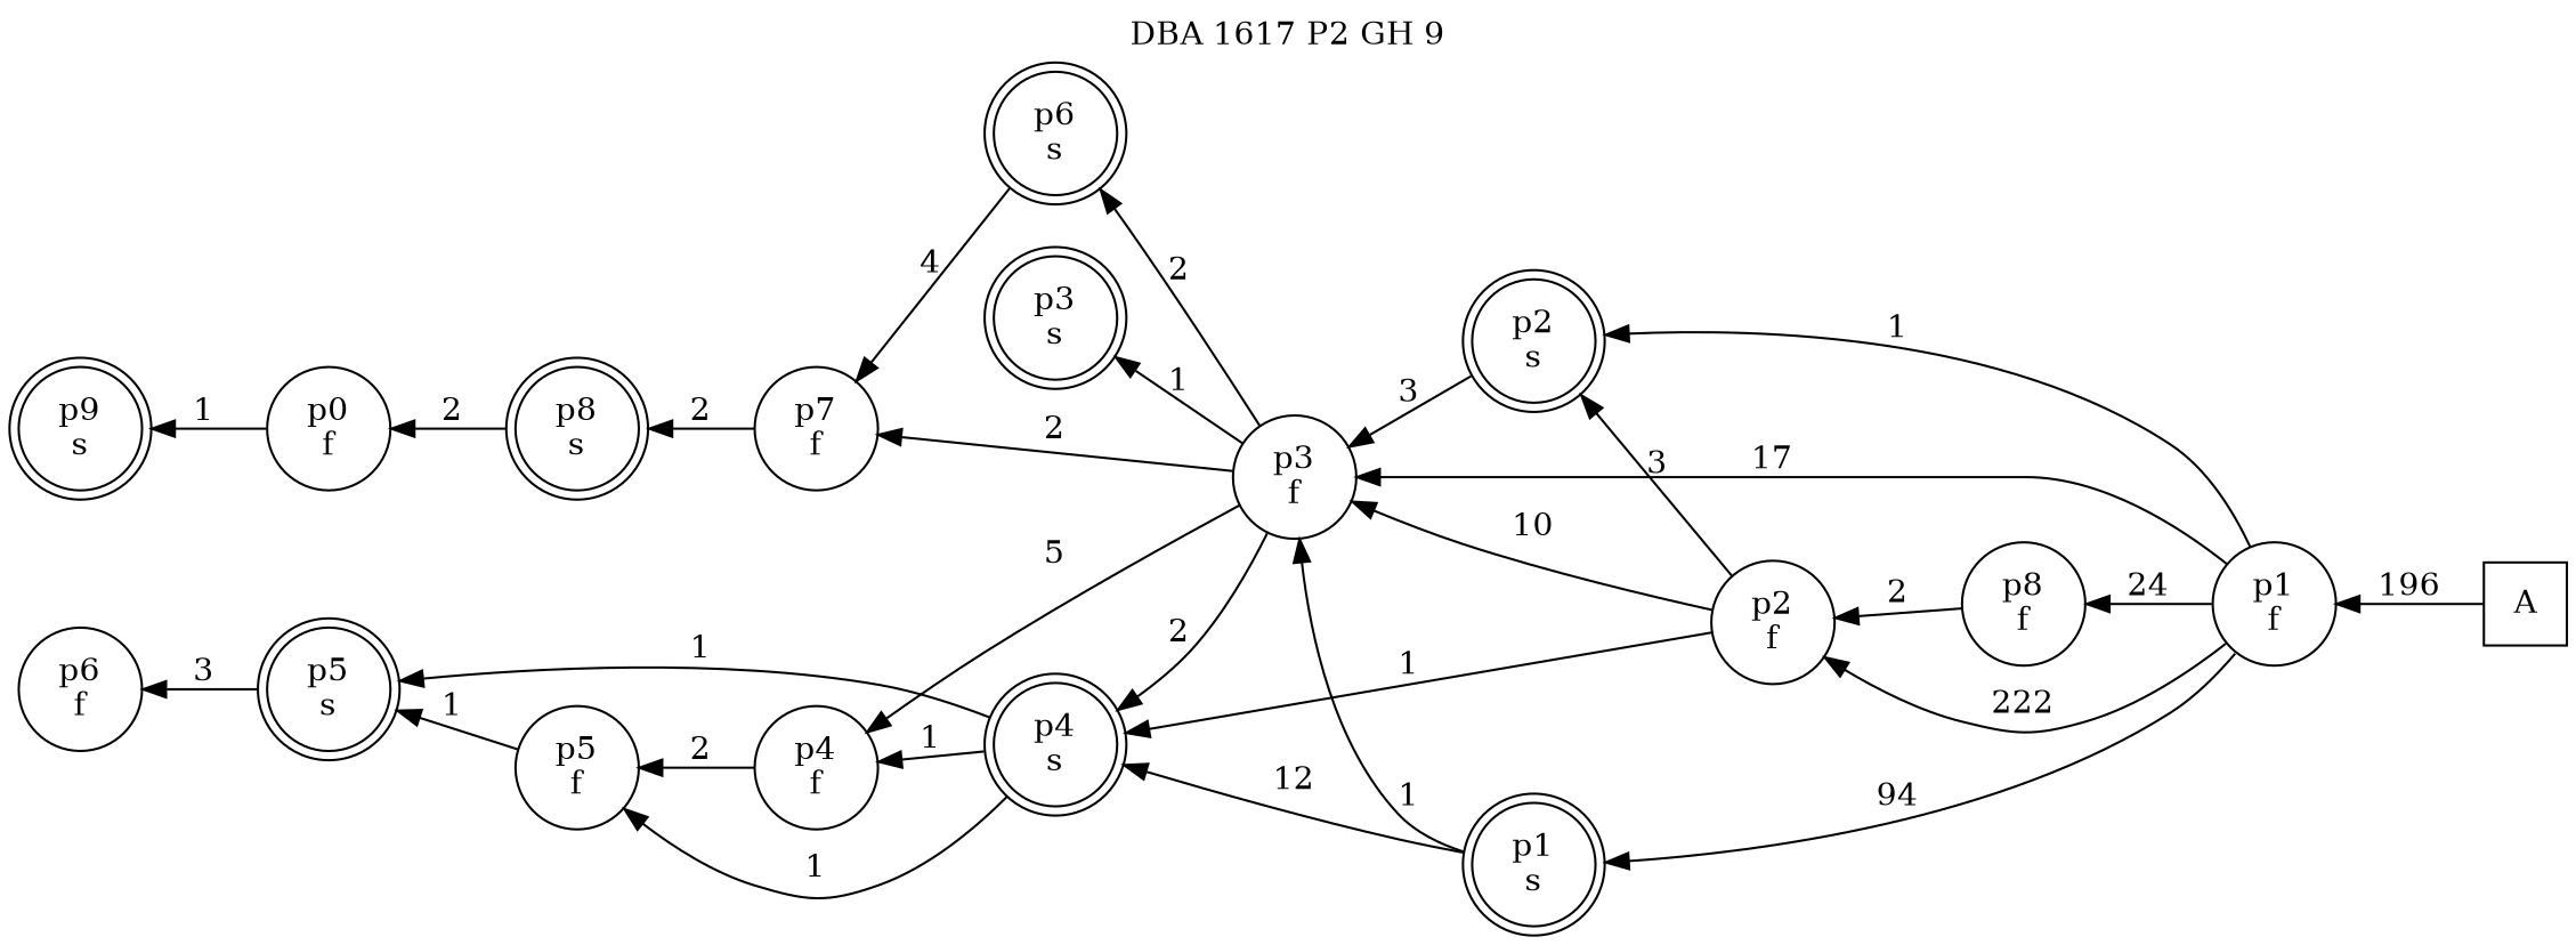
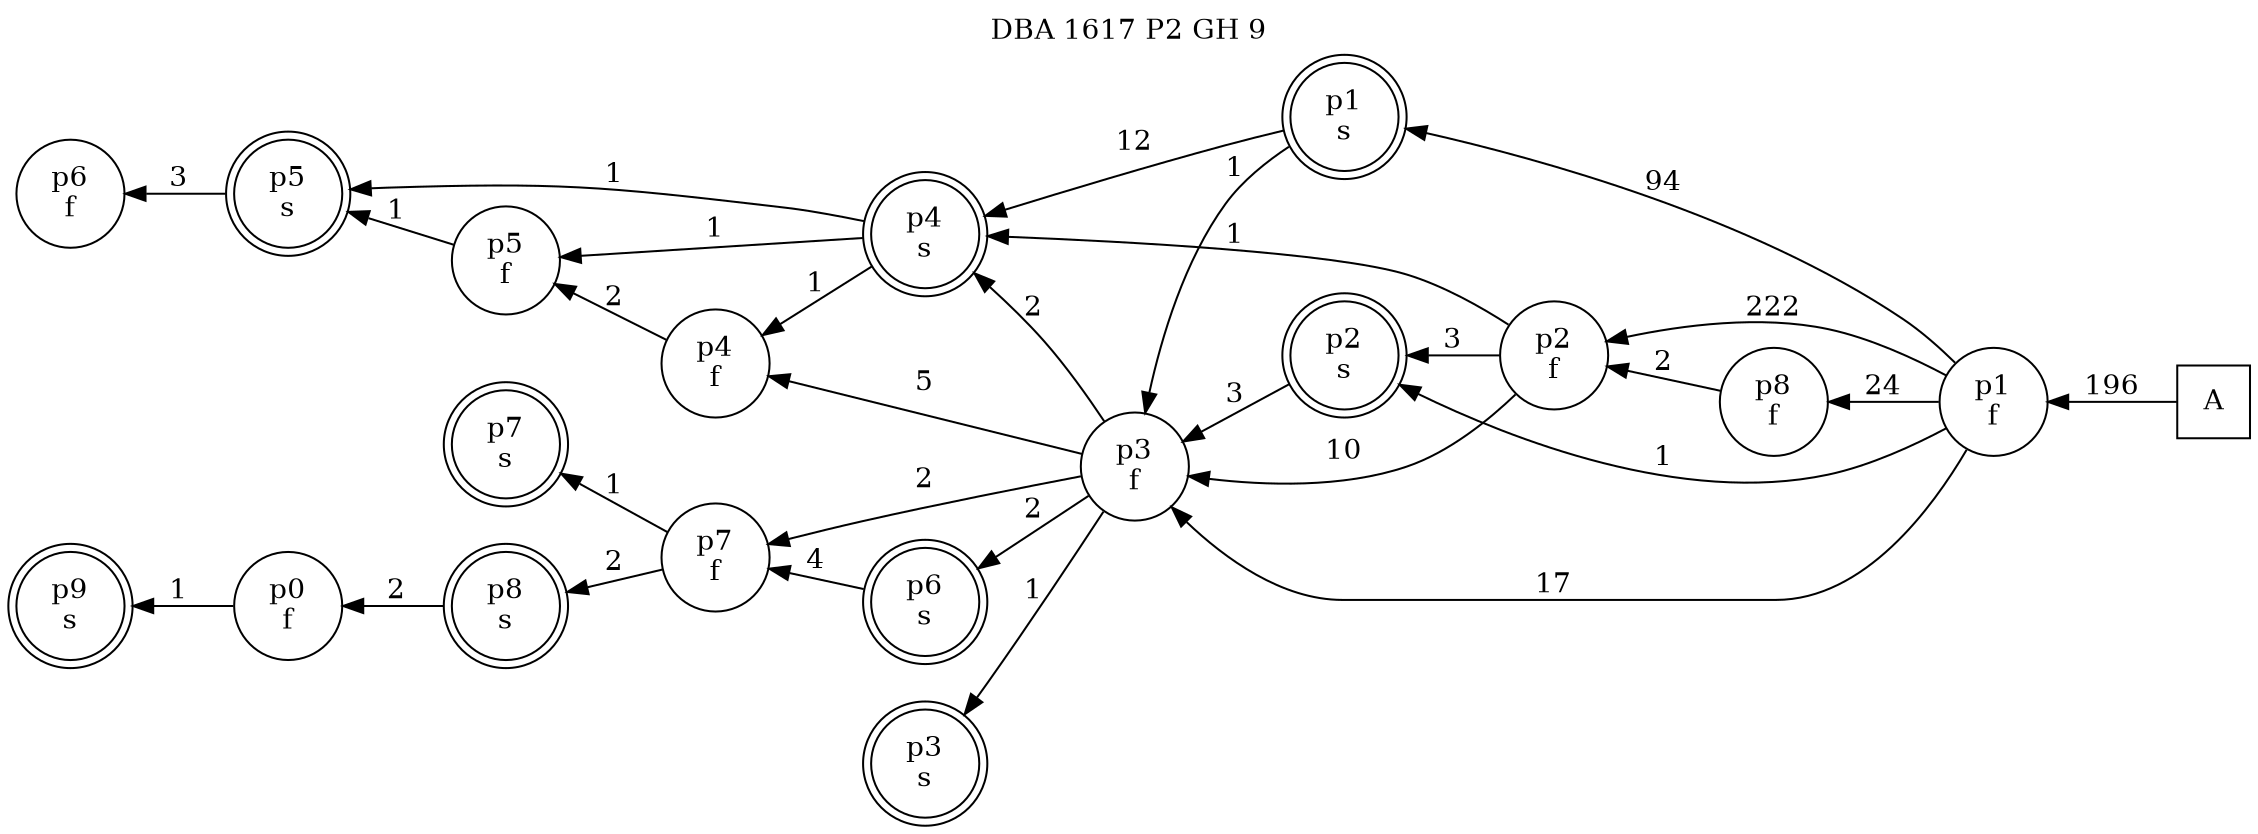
  digraph {
    label=" DBA 1617 P2 GH 9 "
    labelloc=tl
    rankdir=RL
    node [shape=circle]
    n1 [label=A shape=square]
    n2 [label="p1\nf"]
    n3 [label="p2\nf"]
    n4 [label="p1\ns" shape=doublecircle]
    n5 [label="p3\nf"]
    n6 [label="p2\ns" shape=doublecircle]
    n7 [label="p8\nf"]
    n8 [label="p4\ns" shape=doublecircle]
    n9 [label="p4\nf"]
    n10 [label="p6\ns" shape=doublecircle]
    n11 [label="p7\nf"]
    n12 [label="p3\ns" shape=doublecircle]
    n13 [label="p5\nf"]
    n14 [label="p5\ns" shape=doublecircle]
    n15 [label="p8\ns" shape=doublecircle]
+   n16 [label="p7\ns" shape=doublecircle]
    n17 [label="p6\nf"]
    n18 [label="p0\nf"]
    n19 [label="p9\ns" shape=doublecircle]
    n1 -> n2 [label=196]
    n2 -> n3 [label=222]
    n2 -> n4 [label=94]
    n2 -> n5 [label=17]
    n2 -> n6 [label=1]
    n2 -> n7 [label=24]
    n3 -> n5 [label=10]
    n3 -> n6 [label=3]
    n3 -> n8 [label=1]
    n4 -> n5 [label=1]
    n4 -> n8 [label=12]
    n5 -> n8 [label=2]
    n5 -> n9 [label=5]
    n5 -> n10 [label=2]
    n5 -> n11 [label=2]
    n5 -> n12 [label=1]
    n6 -> n5 [label=3]
    n7 -> n3 [label=2]
    n8 -> n9 [label=1]
    n8 -> n13 [label=1]
    n8 -> n14 [label=1]
    n9 -> n13 [label=2]
    n10 -> n11 [label=4]
    n11 -> n15 [label=2]
+   n11 -> n16 [label=1]
    n13 -> n14 [label=1]
    n14 -> n17 [label=3]
    n15 -> n18 [label=2]
    n18 -> n19 [label=1]
  }
